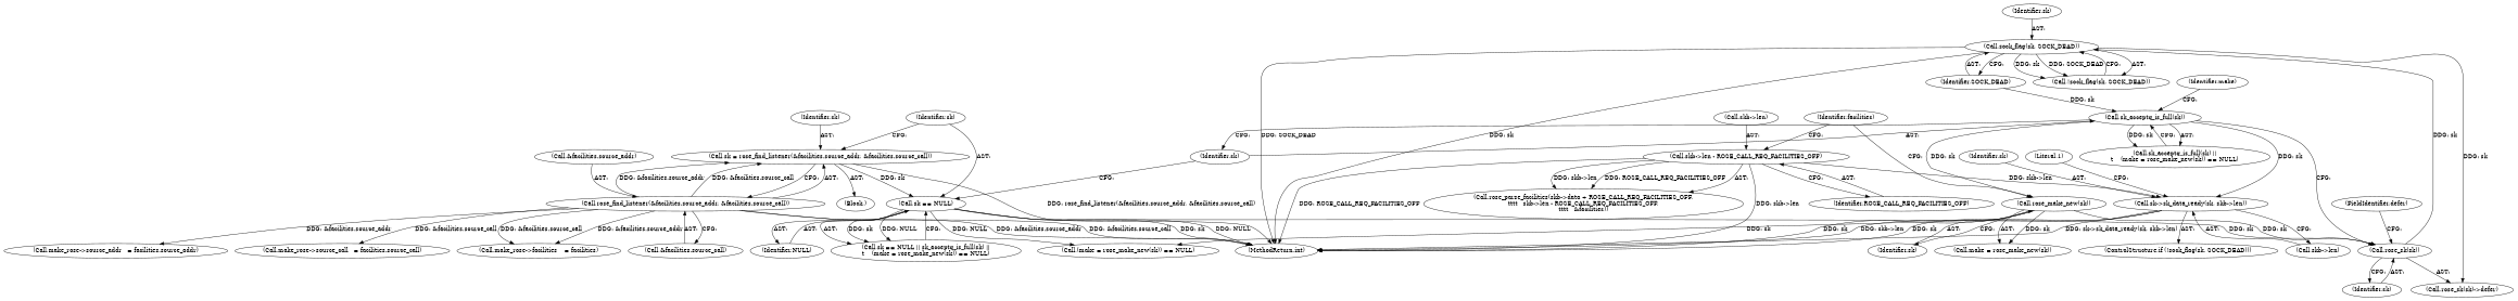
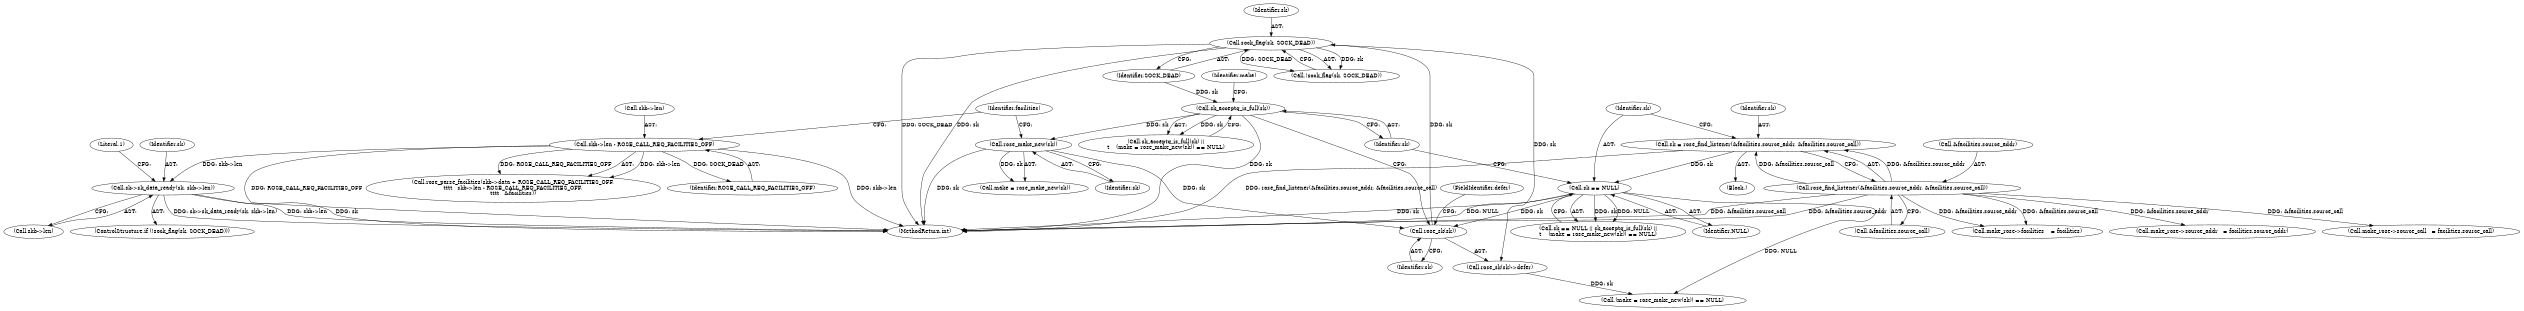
  digraph {
    n1 [label="(Call,sk->sk_data_ready(sk, skb->len))"]
    n2 [label="(Call,skb->len)"]
    n3 [label="(ControlStructure,if (!sock_flag(sk, SOCK_DEAD)))"]
    n4 [label="(MethodReturn,int)"]
    n5 [label="(Call,sock_flag(sk, SOCK_DEAD))"]
    n6 [label="(Call,!sock_flag(sk, SOCK_DEAD))"]
    n7 [label="(Identifier,SOCK_DEAD)"]
    n8 [label="(Call,rose_sk(sk)->defer)"]
    n9 [label="(Call,sk_acceptq_is_full(sk))"]
    n10 [label="(Call,rose_sk(sk))"]
    n11 [label="(Identifier,sk)"]
    n12 [label="(Call,rose_make_new(sk))"]
    n13 [label="(Identifier,sk)"]
    n14 [label="(Call,sk_acceptq_is_full(sk) ||\n\t    (make = rose_make_new(sk)) == NULL)"]
    n15 [label="(Call,(make = rose_make_new(sk)) == NULL)"]
    n16 [label="(Call,make = rose_make_new(sk))"]
    n17 [label="(Identifier,sk)"]
    n18 [label="(Call,sk == NULL)"]
    n19 [label="(Call,sk == NULL || sk_acceptq_is_full(sk) ||\n\t    (make = rose_make_new(sk)) == NULL)"]
    n20 [label="(Identifier,NULL)"]
    n21 [label="(Call,sk = rose_find_listener(&facilities.source_addr, &facilities.source_call))"]
    n22 [label="(Call,rose_find_listener(&facilities.source_addr, &facilities.source_call))"]
    n23 [label="(Block,)"]
    n24 [label="(Call,&facilities.source_call)"]
    n25 [label="(Call,make_rose->facilities    = facilities)"]
    n26 [label="(Call,make_rose->source_addr   = facilities.source_addr)"]
    n27 [label="(Call,make_rose->source_call   = facilities.source_call)"]
    n28 [label="(Call,skb->len - ROSE_CALL_REQ_FACILITIES_OFF)"]
    n29 [label="(Call,rose_parse_facilities(skb->data + ROSE_CALL_REQ_FACILITIES_OFF,\n\t\t\t\t   skb->len - ROSE_CALL_REQ_FACILITIES_OFF,\n\t\t\t\t   &facilities))"]
    n30 [label="(Identifier,ROSE_CALL_REQ_FACILITIES_OFF)"]
    n31 [label="(Identifier,sk)"]
    n32 [label="(Identifier,sk)"]
    n33 [label="(Call,&facilities.source_addr)"]
    n34 [label="(Identifier,facilities)"]
    n35 [label="(Identifier,make)"]
    n36 [label="(Identifier,sk)"]
    n37 [label="(Call,skb->len)"]
    n38 [label="(Literal,1)"]
    n39 [label="(FieldIdentifier,defer)"]
    n40 [label="(Identifier,sk)"]
    n1 -> n2 [label="CFG: "]
    n1 -> n3 [label="AST: "]
    n1 -> n4 [label="DDG: skb->len"]
    n1 -> n4 [label="DDG: sk"]
    n1 -> n4 [label="DDG: sk->sk_data_ready(sk, skb->len)"]
    n2 -> n1 [label="AST: "]
    n5 -> n4 [label="DDG: SOCK_DEAD"]
    n5 -> n4 [label="DDG: sk"]
    n5 -> n6 [label="AST: "]
    n5 -> n6 [label="DDG: sk"]
    n5 -> n6 [label="DDG: SOCK_DEAD"]
    n5 -> n7 [label="CFG: "]
    n5 -> n8 [label="DDG: sk"]
    n6 -> n5 [label="CFG: "]
    n7 -> n5 [label="AST: "]
    n7 -> n9 [label="DDG: sk"]
-   n9 -> n1 [label="DDG: sk"]
+   n9 -> n4 [label="DDG: sk"]
    n9 -> n10 [label="CFG: "]
    n9 -> n12 [label="DDG: sk"]
    n9 -> n13 [label="CFG: "]
    n9 -> n14 [label="AST: "]
    n9 -> n14 [label="DDG: sk"]
    n10 -> n5 [label="DDG: sk"]
    n10 -> n8 [label="AST: "]
    n10 -> n11 [label="CFG: "]
    n11 -> n10 [label="AST: "]
    n12 -> n4 [label="DDG: sk"]
    n12 -> n10 [label="DDG: sk"]
-   n12 -> n15 [label="DDG: sk"]
+   n8 -> n15 [label="DDG: sk"]
    n12 -> n16 [label="AST: "]
    n12 -> n16 [label="DDG: sk"]
    n12 -> n17 [label="CFG: "]
    n13 -> n9 [label="AST: "]
    n13 -> n18 [label="CFG: "]
    n14 -> n9 [label="CFG: "]
    n17 -> n12 [label="AST: "]
    n18 -> n4 [label="DDG: NULL"]
    n18 -> n4 [label="DDG: sk"]
    n18 -> n10 [label="DDG: sk"]
    n18 -> n15 [label="DDG: NULL"]
    n18 -> n19 [label="AST: "]
    n18 -> n19 [label="DDG: sk"]
    n18 -> n19 [label="DDG: NULL"]
    n18 -> n20 [label="AST: "]
    n19 -> n18 [label="CFG: "]
    n20 -> n18 [label="AST: "]
    n21 -> n4 [label="DDG: rose_find_listener(&facilities.source_addr, &facilities.source_call)"]
    n21 -> n18 [label="DDG: sk"]
    n21 -> n22 [label="CFG: "]
    n21 -> n23 [label="AST: "]
    n22 -> n4 [label="DDG: &facilities.source_addr"]
    n22 -> n4 [label="DDG: &facilities.source_call"]
    n22 -> n21 [label="AST: "]
    n22 -> n21 [label="DDG: &facilities.source_addr"]
    n22 -> n21 [label="DDG: &facilities.source_call"]
    n22 -> n24 [label="CFG: "]
    n22 -> n25 [label="DDG: &facilities.source_call"]
    n22 -> n25 [label="DDG: &facilities.source_addr"]
    n22 -> n26 [label="DDG: &facilities.source_addr"]
    n22 -> n27 [label="DDG: &facilities.source_call"]
    n24 -> n22 [label="AST: "]
    n28 -> n1 [label="DDG: skb->len"]
    n28 -> n4 [label="DDG: skb->len"]
    n28 -> n4 [label="DDG: ROSE_CALL_REQ_FACILITIES_OFF"]
    n28 -> n29 [label="AST: "]
    n28 -> n29 [label="DDG: skb->len"]
    n28 -> n29 [label="DDG: ROSE_CALL_REQ_FACILITIES_OFF"]
-   n28 -> n30 [label="CFG: "]
+   n28 -> n30 [label="DDG: SOCK_DEAD"]
    n30 -> n28 [label="AST: "]
    n31 -> n5 [label="AST: "]
    n32 -> n18 [label="AST: "]
    n32 -> n21 [label="CFG: "]
    n33 -> n22 [label="AST: "]
    n34 -> n12 [label="CFG: "]
    n34 -> n28 [label="CFG: "]
    n35 -> n9 [label="CFG: "]
    n36 -> n21 [label="AST: "]
    n37 -> n28 [label="AST: "]
    n38 -> n1 [label="CFG: "]
    n39 -> n10 [label="CFG: "]
    n40 -> n1 [label="AST: "]
  }
